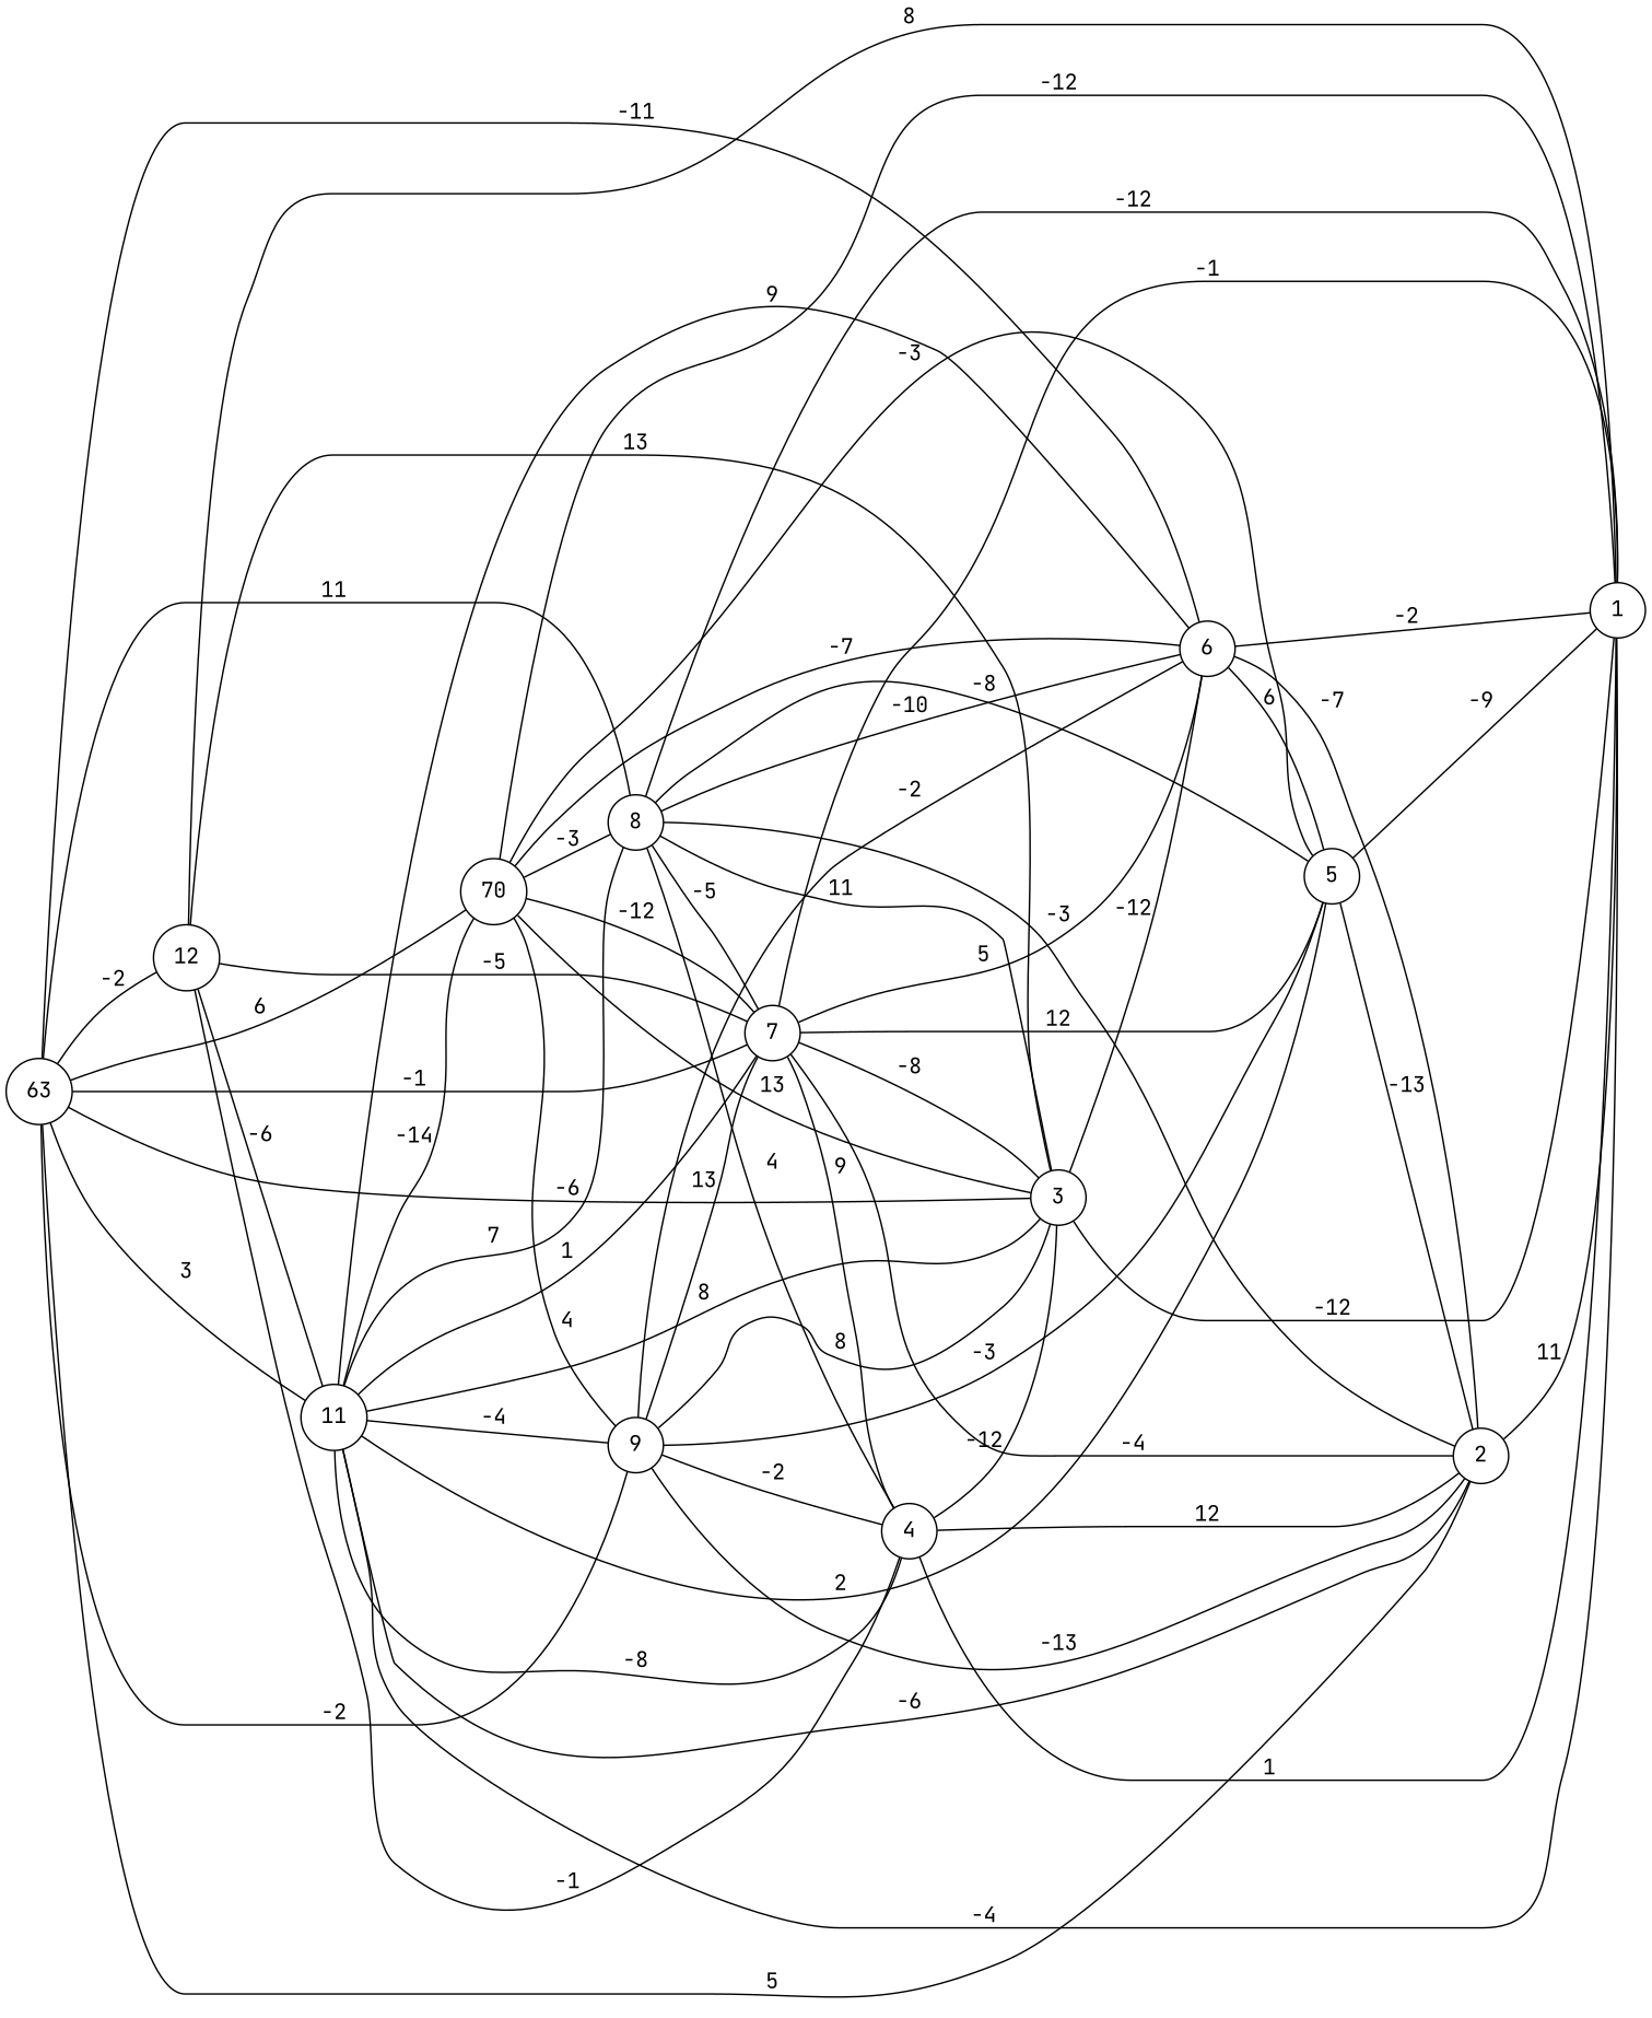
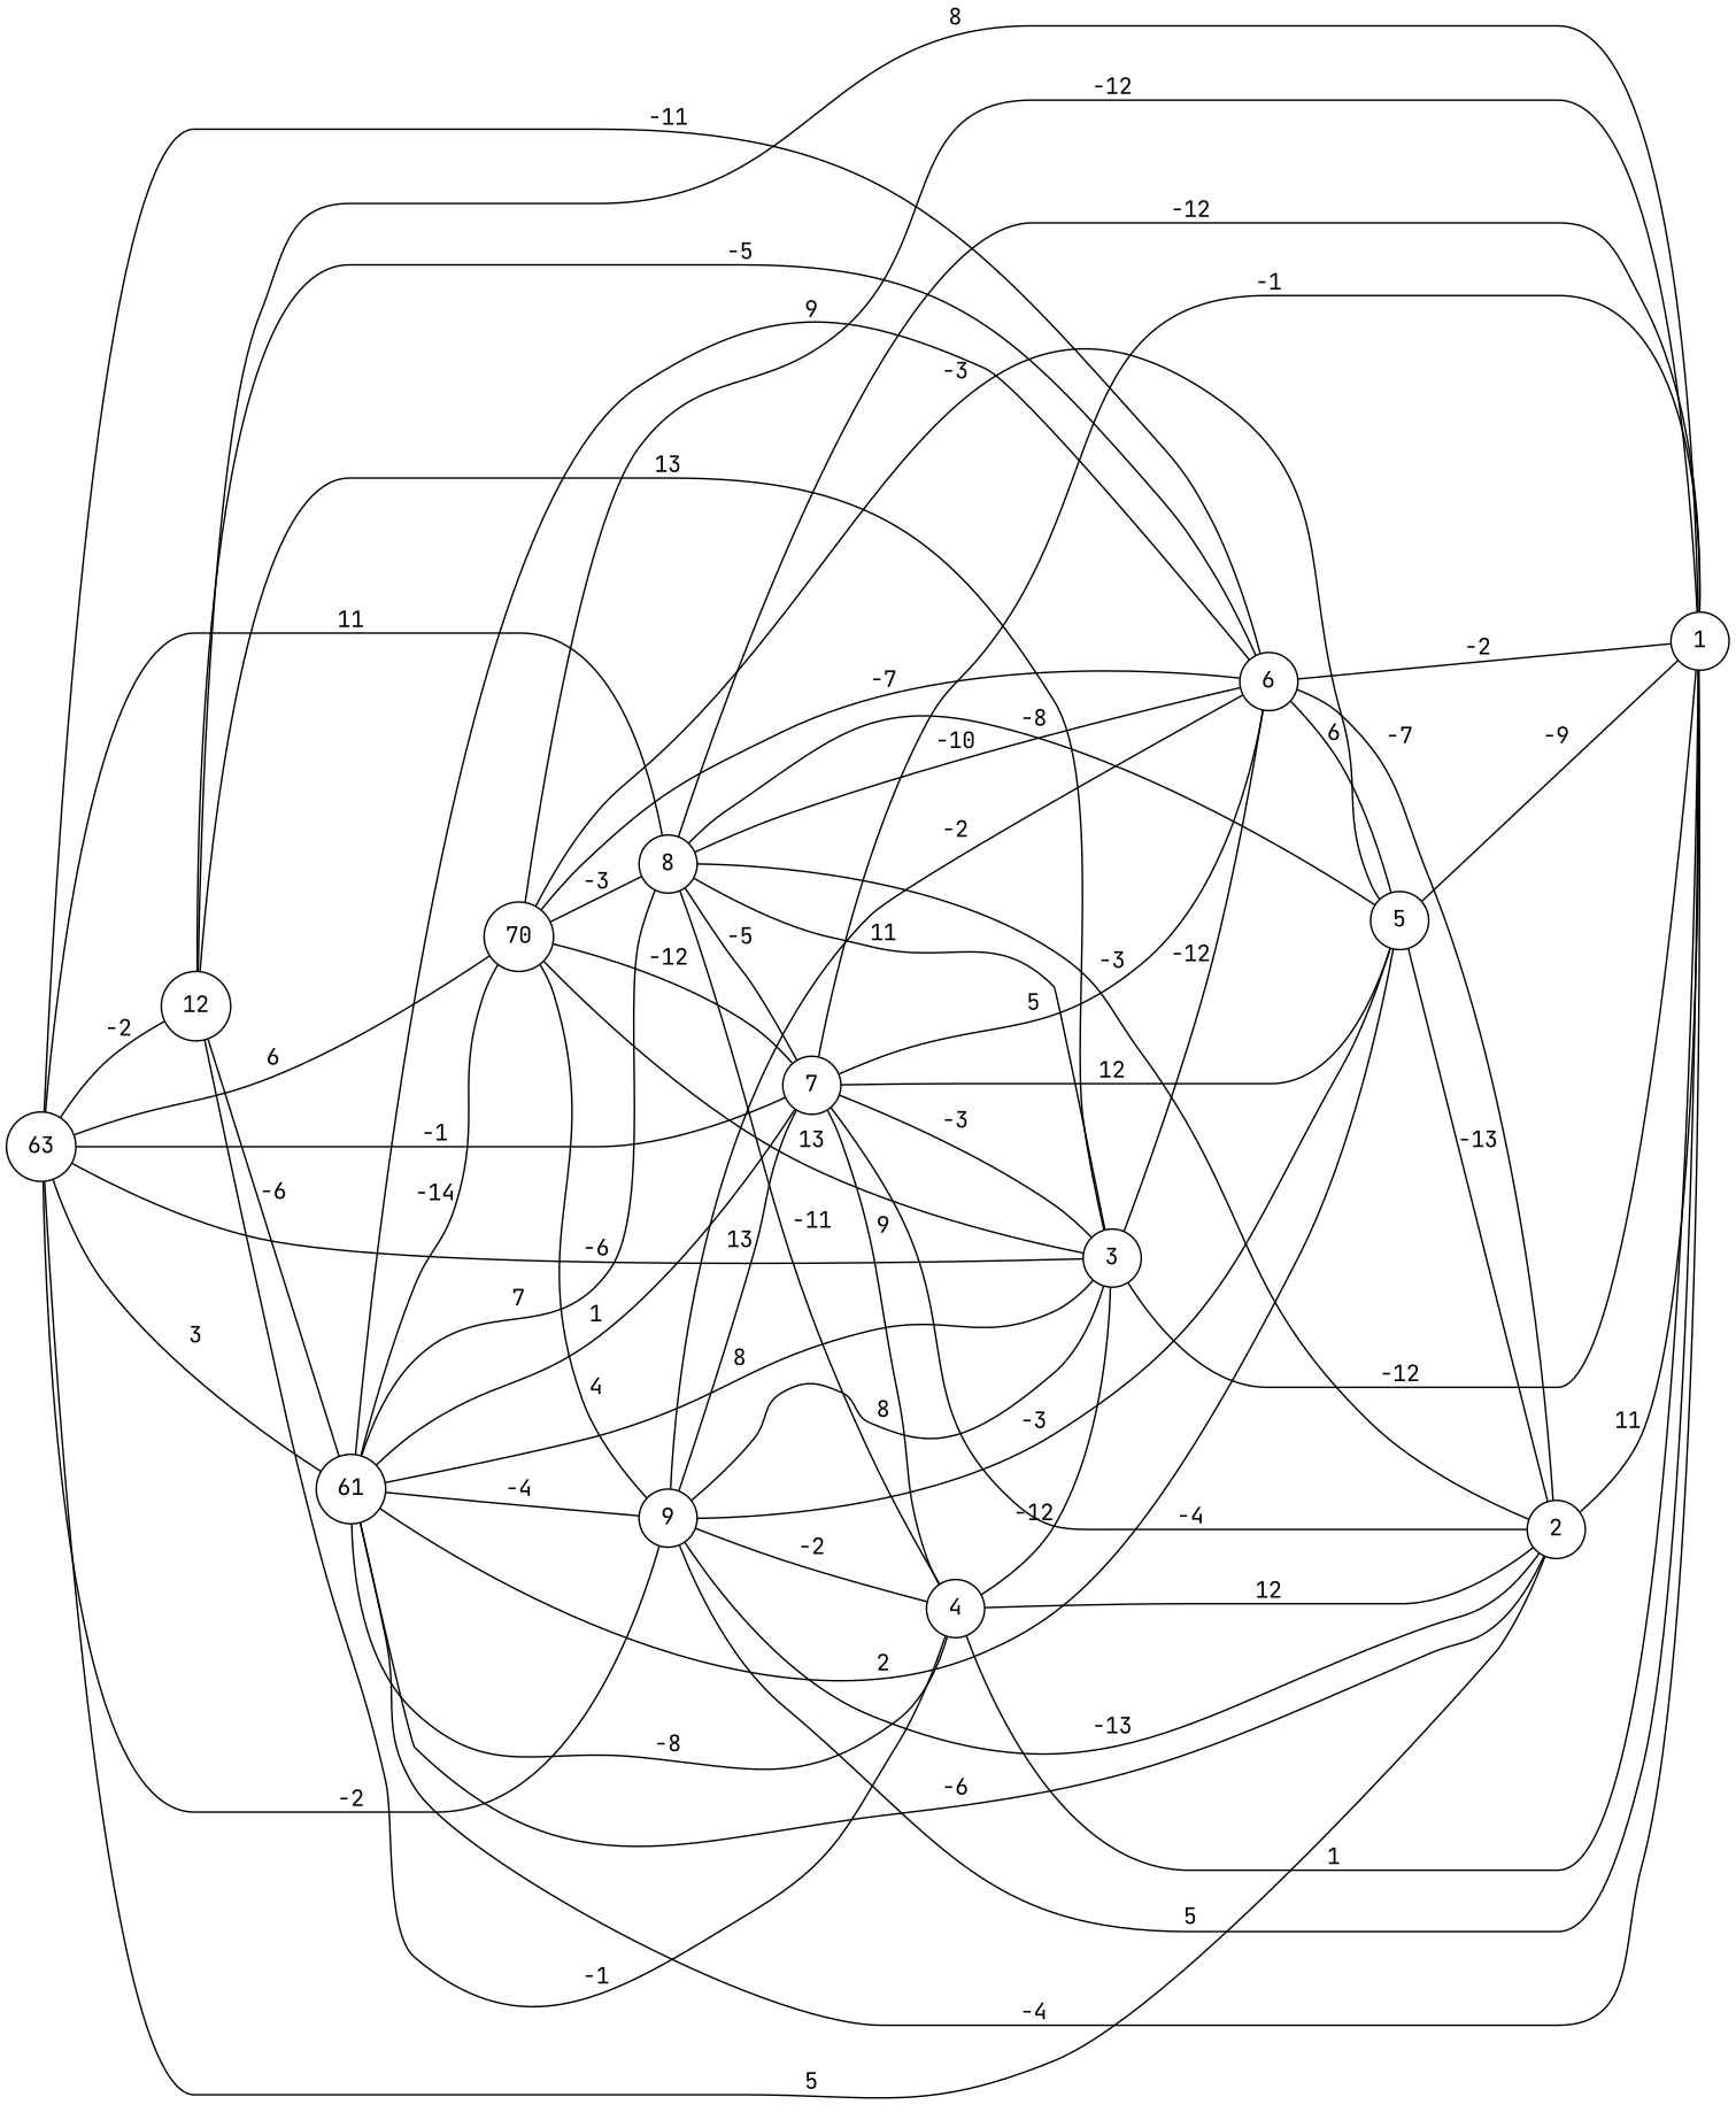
  graph {
    fontname="JetBrains Mono"
    rankdir=LR
    node [fontname="JetBrains Mono" shape=circle]
    edge [fontname="JetBrains Mono"]
    n1 [label=63]
    2
    3
    6
    7
    8
    9
    n8 [label=70]
-   11
+   11 [label=61]
    12
    1
    5
    4
    n1 -- 2 [label=5]
    n1 -- 3 [label=-6]
    n1 -- 6 [label=-11]
    n1 -- 7 [label=-1]
    n1 -- 8 [label=11]
    n1 -- 9 [label=-2]
    n1 -- n8 [label=6]
    n1 -- 11 [label=3]
    n1 -- 12 [label=-2]
    2 -- 1 [label=11]
    3 -- 6 [label=-12]
    3 -- 1 [label=-12]
    6 -- 2 [label=-7]
    6 -- 1 [label=-2]
    6 -- 5 [label=6]
    7 -- 2 [label=-4]
-   7 -- 3 [label=-8]
+   7 -- 3 [label=-3]
    7 -- 6 [label=5]
    7 -- 1 [label=-1]
    7 -- 5 [label=12]
    7 -- 4 [label=9]
    8 -- 2 [label=-3]
    8 -- 3 [label=11]
    8 -- 6 [label=-10]
    8 -- 7 [label=-5]
    8 -- 1 [label=-12]
    8 -- 5 [label=-8]
-   8 -- 4 [label=4]
+   8 -- 4 [label=-11]
    9 -- 2 [label=-13]
    9 -- 3 [label=8]
    9 -- 6 [label=-2]
    9 -- 7 [label=13]
+   9 -- 1 [label=5]
    9 -- 5 [label=-3]
    9 -- 4 [label=-2]
    n8 -- 3 [label=13]
    n8 -- 6 [label=-7]
    n8 -- 7 [label=-12]
    n8 -- 8 [label=-3]
    n8 -- 9 [label=4]
    n8 -- 1 [label=-12]
    n8 -- 5 [label=-3]
    11 -- 2 [label=-6]
    11 -- 3 [label=8]
    11 -- 6 [label=9]
    11 -- 7 [label=1]
    11 -- 8 [label=7]
    11 -- 9 [label=-4]
    11 -- n8 [label=-14]
    11 -- 1 [label=-4]
    11 -- 5 [label=2]
    11 -- 4 [label=-8]
    12 -- 3 [label=13]
-   12 -- 7 [label=-5]
+   12 -- 6 [label=-5]
    12 -- 11 [label=-6]
    12 -- 1 [label=8]
    12 -- 4 [label=-1]
    5 -- 2 [label=-13]
    5 -- 1 [label=-9]
    4 -- 2 [label=12]
    4 -- 3 [label=-12]
    4 -- 1 [label=1]
  }
